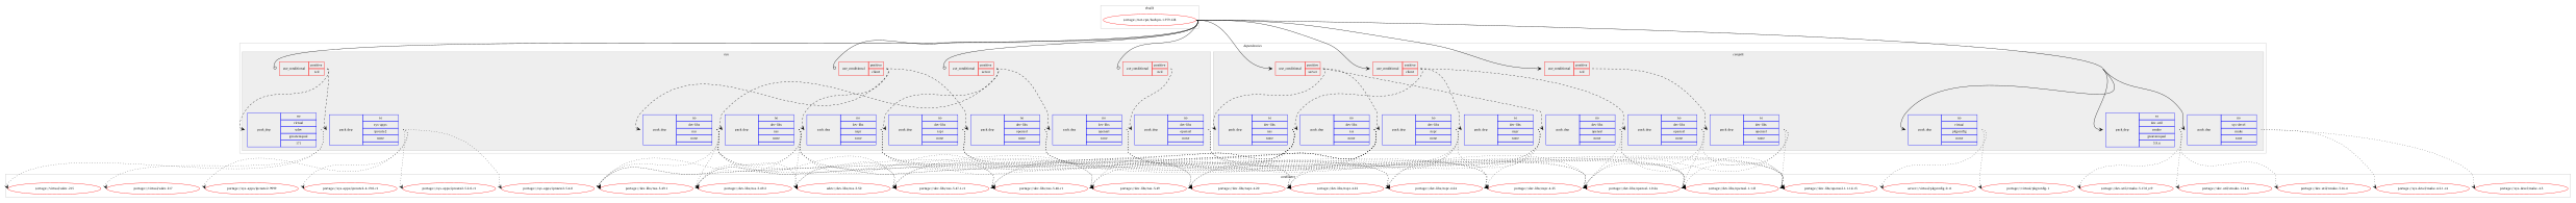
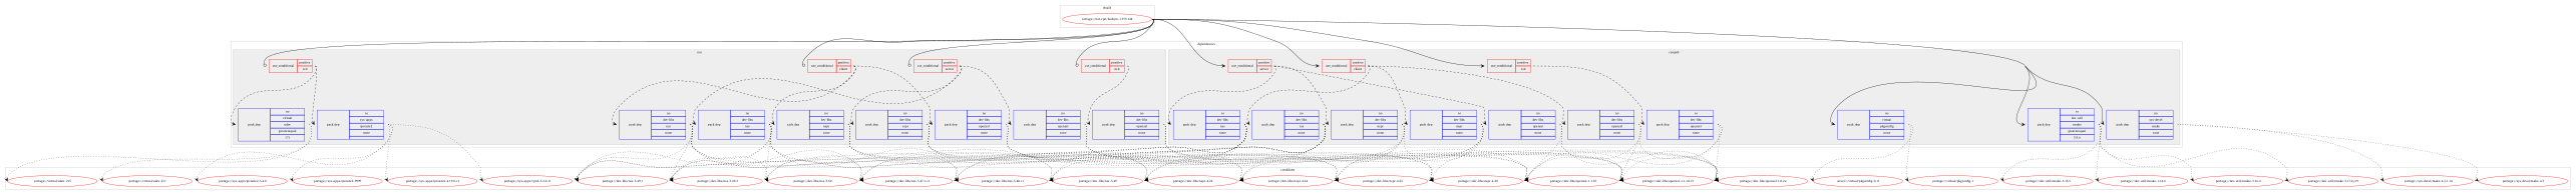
  digraph {
    compound=true
    concentrate=true
    fontname="PT Serif"
    fontsize=10
    newrank=true
    rankdir=TB
    ranksep=1.5
    node [color=red fontname="PT Serif" fontsize=10]
    edge [arrowhead=vee fontname="PT Serif" headport=w style=dotted tailport=e weight=100]
    n1 [label="portage://net-vpn/badvpn-1.979.128" width=4]
    n2 [color=blue label=<<TABLE BORDER="0" CELLBORDER="1" CELLSPACING="0" CELLPADDING="4" WIDTH="220"><TR><TD ROWSPAN="6" CELLPADDING="30">pack_dep</TD></TR><TR><TD WIDTH="110">no</TD></TR><TR><TD>dev-libs</TD></TR><TR><TD>nspr</TD></TR><TR><TD>none</TD></TR><TR><TD></TD></TR></TABLE>> shape=none]
    n3 [color=blue label=<<TABLE BORDER="0" CELLBORDER="1" CELLSPACING="0" CELLPADDING="4" WIDTH="220"><TR><TD ROWSPAN="6" CELLPADDING="30">pack_dep</TD></TR><TR><TD WIDTH="110">no</TD></TR><TR><TD>dev-libs</TD></TR><TR><TD>nss</TD></TR><TR><TD>none</TD></TR><TR><TD></TD></TR></TABLE>> shape=none]
    n4 [color=blue label=<<TABLE BORDER="0" CELLBORDER="1" CELLSPACING="0" CELLPADDING="4" WIDTH="220"><TR><TD ROWSPAN="6" CELLPADDING="30">pack_dep</TD></TR><TR><TD WIDTH="110">no</TD></TR><TR><TD>dev-libs</TD></TR><TR><TD>openssl</TD></TR><TR><TD>none</TD></TR><TR><TD></TD></TR></TABLE>> shape=none]
    n5 [label=<<TABLE BORDER="0" CELLBORDER="1" CELLSPACING="0" CELLPADDING="4"><TR><TD ROWSPAN="3" CELLPADDING="10">use_conditional</TD></TR><TR><TD>positive</TD></TR><TR><TD>client</TD></TR></TABLE>> shape=none]
    n6 [color=blue label=<<TABLE BORDER="0" CELLBORDER="1" CELLSPACING="0" CELLPADDING="4" WIDTH="220"><TR><TD ROWSPAN="6" CELLPADDING="30">pack_dep</TD></TR><TR><TD WIDTH="110">no</TD></TR><TR><TD>dev-libs</TD></TR><TR><TD>openssl</TD></TR><TR><TD>none</TD></TR><TR><TD></TD></TR></TABLE>> shape=none]
    n7 [label=<<TABLE BORDER="0" CELLBORDER="1" CELLSPACING="0" CELLPADDING="4"><TR><TD ROWSPAN="3" CELLPADDING="10">use_conditional</TD></TR><TR><TD>positive</TD></TR><TR><TD>ncd</TD></TR></TABLE>> shape=none]
    n8 [color=blue label=<<TABLE BORDER="0" CELLBORDER="1" CELLSPACING="0" CELLPADDING="4" WIDTH="220"><TR><TD ROWSPAN="6" CELLPADDING="30">pack_dep</TD></TR><TR><TD WIDTH="110">no</TD></TR><TR><TD>dev-libs</TD></TR><TR><TD>nspr</TD></TR><TR><TD>none</TD></TR><TR><TD></TD></TR></TABLE>> shape=none]
    n9 [color=blue label=<<TABLE BORDER="0" CELLBORDER="1" CELLSPACING="0" CELLPADDING="4" WIDTH="220"><TR><TD ROWSPAN="6" CELLPADDING="30">pack_dep</TD></TR><TR><TD WIDTH="110">no</TD></TR><TR><TD>dev-libs</TD></TR><TR><TD>nss</TD></TR><TR><TD>none</TD></TR><TR><TD></TD></TR></TABLE>> shape=none]
    n10 [color=blue label=<<TABLE BORDER="0" CELLBORDER="1" CELLSPACING="0" CELLPADDING="4" WIDTH="220"><TR><TD ROWSPAN="6" CELLPADDING="30">pack_dep</TD></TR><TR><TD WIDTH="110">no</TD></TR><TR><TD>dev-libs</TD></TR><TR><TD>openssl</TD></TR><TR><TD>none</TD></TR><TR><TD></TD></TR></TABLE>> shape=none]
    n11 [label=<<TABLE BORDER="0" CELLBORDER="1" CELLSPACING="0" CELLPADDING="4"><TR><TD ROWSPAN="3" CELLPADDING="10">use_conditional</TD></TR><TR><TD>positive</TD></TR><TR><TD>server</TD></TR></TABLE>> shape=none]
    n12 [color=blue label=<<TABLE BORDER="0" CELLBORDER="1" CELLSPACING="0" CELLPADDING="4" WIDTH="220"><TR><TD ROWSPAN="6" CELLPADDING="30">pack_dep</TD></TR><TR><TD WIDTH="110">no</TD></TR><TR><TD>dev-util</TD></TR><TR><TD>cmake</TD></TR><TR><TD>greaterequal</TD></TR><TR><TD>3.9.6</TD></TR></TABLE>> shape=none]
    n13 [color=blue label=<<TABLE BORDER="0" CELLBORDER="1" CELLSPACING="0" CELLPADDING="4" WIDTH="220"><TR><TD ROWSPAN="6" CELLPADDING="30">pack_dep</TD></TR><TR><TD WIDTH="110">no</TD></TR><TR><TD>sys-devel</TD></TR><TR><TD>make</TD></TR><TR><TD>none</TD></TR><TR><TD></TD></TR></TABLE>> shape=none]
    n14 [color=blue label=<<TABLE BORDER="0" CELLBORDER="1" CELLSPACING="0" CELLPADDING="4" WIDTH="220"><TR><TD ROWSPAN="6" CELLPADDING="30">pack_dep</TD></TR><TR><TD WIDTH="110">no</TD></TR><TR><TD>virtual</TD></TR><TR><TD>pkgconfig</TD></TR><TR><TD>none</TD></TR><TR><TD></TD></TR></TABLE>> shape=none]
    n15 [color=blue label=<<TABLE BORDER="0" CELLBORDER="1" CELLSPACING="0" CELLPADDING="4" WIDTH="220"><TR><TD ROWSPAN="6" CELLPADDING="30">pack_dep</TD></TR><TR><TD WIDTH="110">no</TD></TR><TR><TD>dev-libs</TD></TR><TR><TD>nspr</TD></TR><TR><TD>none</TD></TR><TR><TD></TD></TR></TABLE>> shape=none]
    n16 [color=blue label=<<TABLE BORDER="0" CELLBORDER="1" CELLSPACING="0" CELLPADDING="4" WIDTH="220"><TR><TD ROWSPAN="6" CELLPADDING="30">pack_dep</TD></TR><TR><TD WIDTH="110">no</TD></TR><TR><TD>dev-libs</TD></TR><TR><TD>nss</TD></TR><TR><TD>none</TD></TR><TR><TD></TD></TR></TABLE>> shape=none]
    n17 [color=blue label=<<TABLE BORDER="0" CELLBORDER="1" CELLSPACING="0" CELLPADDING="4" WIDTH="220"><TR><TD ROWSPAN="6" CELLPADDING="30">pack_dep</TD></TR><TR><TD WIDTH="110">no</TD></TR><TR><TD>dev-libs</TD></TR><TR><TD>openssl</TD></TR><TR><TD>none</TD></TR><TR><TD></TD></TR></TABLE>> shape=none]
    n18 [label=<<TABLE BORDER="0" CELLBORDER="1" CELLSPACING="0" CELLPADDING="4"><TR><TD ROWSPAN="3" CELLPADDING="10">use_conditional</TD></TR><TR><TD>positive</TD></TR><TR><TD>client</TD></TR></TABLE>> shape=none]
    n19 [color=blue label=<<TABLE BORDER="0" CELLBORDER="1" CELLSPACING="0" CELLPADDING="4" WIDTH="220"><TR><TD ROWSPAN="6" CELLPADDING="30">pack_dep</TD></TR><TR><TD WIDTH="110">no</TD></TR><TR><TD>dev-libs</TD></TR><TR><TD>openssl</TD></TR><TR><TD>none</TD></TR><TR><TD></TD></TR></TABLE>> shape=none]
    n20 [label=<<TABLE BORDER="0" CELLBORDER="1" CELLSPACING="0" CELLPADDING="4"><TR><TD ROWSPAN="3" CELLPADDING="10">use_conditional</TD></TR><TR><TD>positive</TD></TR><TR><TD>ncd</TD></TR></TABLE>> shape=none]
    n21 [color=blue label=<<TABLE BORDER="0" CELLBORDER="1" CELLSPACING="0" CELLPADDING="4" WIDTH="220"><TR><TD ROWSPAN="6" CELLPADDING="30">pack_dep</TD></TR><TR><TD WIDTH="110">no</TD></TR><TR><TD>sys-apps</TD></TR><TR><TD>iproute2</TD></TR><TR><TD>none</TD></TR><TR><TD></TD></TR></TABLE>> shape=none]
    n22 [color=blue label=<<TABLE BORDER="0" CELLBORDER="1" CELLSPACING="0" CELLPADDING="4" WIDTH="220"><TR><TD ROWSPAN="6" CELLPADDING="30">pack_dep</TD></TR><TR><TD WIDTH="110">no</TD></TR><TR><TD>virtual</TD></TR><TR><TD>udev</TD></TR><TR><TD>greaterequal</TD></TR><TR><TD>171</TD></TR></TABLE>> shape=none]
    n23 [label=<<TABLE BORDER="0" CELLBORDER="1" CELLSPACING="0" CELLPADDING="4"><TR><TD ROWSPAN="3" CELLPADDING="10">use_conditional</TD></TR><TR><TD>positive</TD></TR><TR><TD>ncd</TD></TR></TABLE>> shape=none]
    n24 [color=blue label=<<TABLE BORDER="0" CELLBORDER="1" CELLSPACING="0" CELLPADDING="4" WIDTH="220"><TR><TD ROWSPAN="6" CELLPADDING="30">pack_dep</TD></TR><TR><TD WIDTH="110">no</TD></TR><TR><TD>dev-libs</TD></TR><TR><TD>nspr</TD></TR><TR><TD>none</TD></TR><TR><TD></TD></TR></TABLE>> shape=none]
    n25 [color=blue label=<<TABLE BORDER="0" CELLBORDER="1" CELLSPACING="0" CELLPADDING="4" WIDTH="220"><TR><TD ROWSPAN="6" CELLPADDING="30">pack_dep</TD></TR><TR><TD WIDTH="110">no</TD></TR><TR><TD>dev-libs</TD></TR><TR><TD>nss</TD></TR><TR><TD>none</TD></TR><TR><TD></TD></TR></TABLE>> shape=none]
    n26 [color=blue label=<<TABLE BORDER="0" CELLBORDER="1" CELLSPACING="0" CELLPADDING="4" WIDTH="220"><TR><TD ROWSPAN="6" CELLPADDING="30">pack_dep</TD></TR><TR><TD WIDTH="110">no</TD></TR><TR><TD>dev-libs</TD></TR><TR><TD>openssl</TD></TR><TR><TD>none</TD></TR><TR><TD></TD></TR></TABLE>> shape=none]
    n27 [label=<<TABLE BORDER="0" CELLBORDER="1" CELLSPACING="0" CELLPADDING="4"><TR><TD ROWSPAN="3" CELLPADDING="10">use_conditional</TD></TR><TR><TD>positive</TD></TR><TR><TD>server</TD></TR></TABLE>> shape=none]
    n28 [label="portage://dev-libs/nspr-4.25" width=4]
    n29 [label="portage://dev-libs/nspr-4.24" width=4]
    n30 [label="portage://dev-libs/nspr-4.22" width=4]
    n31 [label="portage://dev-libs/nspr-4.20" width=4]
-   n32 [label="udev://dev-libs/nss-3.50" width=4]
+   n32 [label="portage://dev-libs/nss-3.50" width=4]
    n33 [label="portage://dev-libs/nss-3.49.2" width=4]
    n34 [label="portage://dev-libs/nss-3.49.1" width=4]
    n35 [label="portage://dev-libs/nss-3.49" width=4]
    n36 [label="portage://dev-libs/nss-3.48-r1" width=4]
    n37 [label="portage://dev-libs/nss-3.47.1-r1" width=4]
    n38 [label="portage://dev-libs/openssl-1.1.1d-r3" width=4]
    n39 [label="portage://dev-libs/openssl-1.1.0l" width=4]
    n40 [label="portage://dev-libs/openssl-1.0.2u" width=4]
    n41 [label="portage://sys-devel/make-4.3" width=4]
    n42 [label="portage://sys-devel/make-4.2.1-r4" width=4]
    n43 [label="portage://dev-util/cmake-3.17.0_rc9" width=4]
    n44 [label="portage://dev-util/cmake-3.16.4" width=4]
    n45 [label="portage://dev-util/cmake-1.14.6" width=4]
+   n46 [label="portage://dev-util/cmake-3.13.5" width=4]
    n47 [label="portage://virtual/pkgconfig-1" width=4]
    n48 [label="server://virtual/pkgconfig-0-r1" width=4]
    n49 [label="portage://sys-apps/iproute2-9999" width=4]
    n50 [label="portage://sys-apps/iproute2-5.4.0" width=4]
-   n51 [label="portage://sys-apps/iproute2-5.2.0-r1" width=4]
+   n51 [label="portage://sys-apps/vpn2-5.2.0-r1" width=4]
    n52 [label="portage://sys-apps/iproute2-4.19.0-r1" width=4]
    n53 [label="portage://virtual/udev-217" width=4]
    n54 [label="portage://virtual/udev-215" width=4]
    subgraph cluster_1 {
      color=gray
      label=<<i>ebuild</i>>
      rank=same
      n1
    }
    subgraph cluster_2 {
      color=gray
      label=<<i>dependencies</i>>
      subgraph cluster_3 {
        color=gray
        fillcolor="#eeeeee"
        label=<<i>compile</i>>
        style=filled
        subgraph sub_4 {
          color=gray
          fillcolor="#eeeeee"
          label=<<i>compile</i>>
          style=filled
          n5
          subgraph sub_5 {
            color=gray
            fillcolor="#eeeeee"
            label=<<i>compile</i>>
            style=filled
            n2
          }
          subgraph sub_6 {
            color=gray
            fillcolor="#eeeeee"
            label=<<i>compile</i>>
            style=filled
            n3
          }
          subgraph sub_7 {
            color=gray
            fillcolor="#eeeeee"
            label=<<i>compile</i>>
            style=filled
            n4
          }
        }
        subgraph sub_8 {
          color=gray
          fillcolor="#eeeeee"
          label=<<i>compile</i>>
          style=filled
          n7
          subgraph sub_9 {
            color=gray
            fillcolor="#eeeeee"
            label=<<i>compile</i>>
            style=filled
            n6
          }
        }
        subgraph sub_10 {
          color=gray
          fillcolor="#eeeeee"
          label=<<i>compile</i>>
          style=filled
          n11
          subgraph sub_11 {
            color=gray
            fillcolor="#eeeeee"
            label=<<i>compile</i>>
            style=filled
            n8
          }
          subgraph sub_12 {
            color=gray
            fillcolor="#eeeeee"
            label=<<i>compile</i>>
            style=filled
            n9
          }
          subgraph sub_13 {
            color=gray
            fillcolor="#eeeeee"
            label=<<i>compile</i>>
            style=filled
            n10
          }
        }
        subgraph sub_14 {
          color=gray
          fillcolor="#eeeeee"
          label=<<i>compile</i>>
          style=filled
          n12
        }
        subgraph sub_15 {
          color=gray
          fillcolor="#eeeeee"
          label=<<i>compile</i>>
          style=filled
          n13
        }
        subgraph sub_16 {
          color=gray
          fillcolor="#eeeeee"
          label=<<i>compile</i>>
          style=filled
          n14
        }
      }
      subgraph cluster_17 {
        color=gray
        fillcolor="#eeeeee"
        label=<<i>compile and run</i>>
        style=filled
      }
      subgraph cluster_18 {
        color=gray
        fillcolor="#eeeeee"
        label=<<i>run</i>>
        style=filled
        subgraph sub_19 {
          color=gray
          fillcolor="#eeeeee"
          label=<<i>run</i>>
          style=filled
          n18
          subgraph sub_20 {
            color=gray
            fillcolor="#eeeeee"
            label=<<i>run</i>>
            style=filled
            n15
          }
          subgraph sub_21 {
            color=gray
            fillcolor="#eeeeee"
            label=<<i>run</i>>
            style=filled
            n16
          }
          subgraph sub_22 {
            color=gray
            fillcolor="#eeeeee"
            label=<<i>run</i>>
            style=filled
            n17
          }
        }
        subgraph sub_23 {
          color=gray
          fillcolor="#eeeeee"
          label=<<i>run</i>>
          style=filled
          n20
          subgraph sub_24 {
            color=gray
            fillcolor="#eeeeee"
            label=<<i>run</i>>
            style=filled
            n19
          }
        }
        subgraph sub_25 {
          color=gray
          fillcolor="#eeeeee"
          label=<<i>run</i>>
          style=filled
          n23
          subgraph sub_26 {
            color=gray
            fillcolor="#eeeeee"
            label=<<i>run</i>>
            style=filled
            n21
          }
          subgraph sub_27 {
            color=gray
            fillcolor="#eeeeee"
            label=<<i>run</i>>
            style=filled
            n22
          }
        }
        subgraph sub_28 {
          color=gray
          fillcolor="#eeeeee"
          label=<<i>run</i>>
          style=filled
          n27
          subgraph sub_29 {
            color=gray
            fillcolor="#eeeeee"
            label=<<i>run</i>>
            style=filled
            n24
          }
          subgraph sub_30 {
            color=gray
            fillcolor="#eeeeee"
            label=<<i>run</i>>
            style=filled
            n25
          }
          subgraph sub_31 {
            color=gray
            fillcolor="#eeeeee"
            label=<<i>run</i>>
            style=filled
            n26
          }
        }
      }
    }
    subgraph cluster_32 {
      color=gray
      label=<<i>candidates</i>>
      rank=same
      subgraph sub_33 {
        color=black
        label=<<i>candidates</i>>
        nodesep=1
        rank=same
        n28
        n29
        n30
        n31
      }
      subgraph sub_34 {
        color=black
        label=<<i>candidates</i>>
        nodesep=1
        rank=same
        n32
        n33
        n34
        n35
        n36
        n37
      }
      subgraph sub_35 {
        color=black
        label=<<i>candidates</i>>
        nodesep=1
        rank=same
        n38
        n39
        n40
      }
      subgraph sub_36 {
        color=black
        label=<<i>candidates</i>>
        nodesep=1
        rank=same
        n38
        n39
        n40
      }
      subgraph sub_37 {
        color=black
        label=<<i>candidates</i>>
        nodesep=1
        rank=same
        n28
        n29
        n30
        n31
      }
      subgraph sub_38 {
        color=black
        label=<<i>candidates</i>>
        nodesep=1
        rank=same
        n32
        n33
        n34
        n35
        n36
        n37
      }
      subgraph sub_39 {
        color=black
        label=<<i>candidates</i>>
        nodesep=1
        rank=same
        n41
        n42
      }
      subgraph sub_40 {
        color=black
        label=<<i>candidates</i>>
        nodesep=1
        rank=same
        n38
        n39
        n40
      }
      subgraph sub_41 {
        color=black
        label=<<i>candidates</i>>
        nodesep=1
        rank=same
        n43
        n44
        n45
+       n46
      }
      subgraph sub_42 {
        color=black
        label=<<i>candidates</i>>
        nodesep=1
        rank=same
        n47
        n48
      }
      subgraph sub_43 {
        color=black
        label=<<i>candidates</i>>
        nodesep=1
        rank=same
        n28
        n29
        n30
        n31
      }
      subgraph sub_44 {
        color=black
        label=<<i>candidates</i>>
        nodesep=1
        rank=same
        n32
        n33
        n34
        n35
        n36
        n37
      }
      subgraph sub_45 {
        color=black
        label=<<i>candidates</i>>
        nodesep=1
        rank=same
        n38
        n39
        n40
      }
      subgraph sub_46 {
        color=black
        label=<<i>candidates</i>>
        nodesep=1
        rank=same
        n38
        n39
        n40
      }
      subgraph sub_47 {
        color=black
        label=<<i>candidates</i>>
        nodesep=1
        rank=same
        n49
        n50
        n51
        n52
      }
      subgraph sub_48 {
        color=black
        label=<<i>candidates</i>>
        nodesep=1
        rank=same
        n53
        n54
      }
      subgraph sub_49 {
        color=black
        label=<<i>candidates</i>>
        nodesep=1
        rank=same
        n28
        n29
        n30
        n31
      }
      subgraph sub_50 {
        color=black
        label=<<i>candidates</i>>
        nodesep=1
        rank=same
        n32
        n33
        n34
        n35
        n36
        n37
      }
      subgraph sub_51 {
        color=black
        label=<<i>candidates</i>>
        nodesep=1
        rank=same
        n38
        n39
        n40
      }
    }
    n1 -> n5 [style=solid weight=20]
    n1 -> n7 [style=solid weight=20]
    n1 -> n11 [style=solid weight=20]
    n1 -> n12 [style=solid weight=20]
    n1 -> n13 [style=solid weight=20]
    n1 -> n14 [style=solid weight=20]
    n1 -> n18 [arrowhead=odot style=solid weight=20]
    n1 -> n20 [arrowhead=odot style=solid weight=20]
    n1 -> n23 [arrowhead=odot style=solid weight=20]
    n1 -> n27 [arrowhead=odot style=solid weight=20]
    n2 -> n28
    n2 -> n29
    n2 -> n30
    n2 -> n31
    n3 -> n32
    n3 -> n33
    n3 -> n34
    n3 -> n35
    n3 -> n36
    n3 -> n37
    n4 -> n38
    n4 -> n39
    n4 -> n40
    n5 -> n2 [style=dashed weight=20]
    n5 -> n3 [style=dashed weight=20]
    n5 -> n4 [style=dashed weight=20]
    n6 -> n38
    n6 -> n39
    n6 -> n40
    n7 -> n6 [style=dashed weight=20]
    n8 -> n28
    n8 -> n29
    n8 -> n30
    n8 -> n31
    n9 -> n32
    n9 -> n33
    n9 -> n34
    n9 -> n35
    n9 -> n36
    n9 -> n37
    n10 -> n38
    n10 -> n39
    n10 -> n40
    n11 -> n8 [style=dashed weight=20]
    n11 -> n9 [style=dashed weight=20]
    n11 -> n10 [style=dashed weight=20]
    n12 -> n43
    n12 -> n44
    n12 -> n45
+   n12 -> n46
    n13 -> n41
    n13 -> n42
    n14 -> n47
    n14 -> n48
    n15 -> n28
    n15 -> n29
    n15 -> n30
    n15 -> n31
    n16 -> n32
    n16 -> n33
    n16 -> n34
    n16 -> n35
    n16 -> n36
    n16 -> n37
    n17 -> n38
    n17 -> n39
    n17 -> n40
    n18 -> n15 [style=dashed weight=20]
    n18 -> n16 [style=dashed weight=20]
    n18 -> n17 [style=dashed weight=20]
    n19 -> n38
    n19 -> n39
    n19 -> n40
    n20 -> n19 [style=dashed weight=20]
    n21 -> n49
    n21 -> n50
    n21 -> n51
    n21 -> n52
    n22 -> n53
    n22 -> n54
    n23 -> n21 [style=dashed weight=20]
    n23 -> n22 [style=dashed weight=20]
    n24 -> n28
    n24 -> n29
    n24 -> n30
    n24 -> n31
    n25 -> n32
    n25 -> n33
    n25 -> n34
    n25 -> n35
    n25 -> n36
    n25 -> n37
    n26 -> n38
    n26 -> n39
    n26 -> n40
    n27 -> n24 [style=dashed weight=20]
    n27 -> n25 [style=dashed weight=20]
    n27 -> n26 [style=dashed weight=20]
  }
